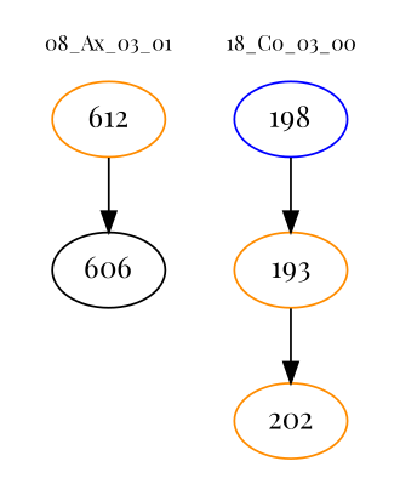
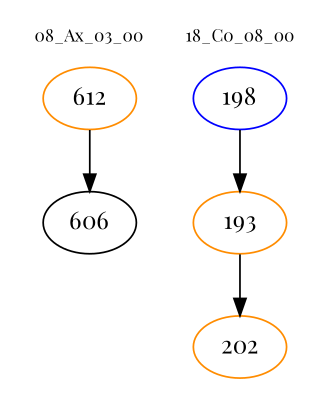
  digraph {
    fontname="Playfair Display"
    node [color=darkorange fontname="Playfair Display"]
    edge [color=black fontname="Playfair Display"]
    n1 [label=612]
    n2 [color=black label=606]
    n3 [color=blue label=198]
    n4 [label=193]
    n5 [label=202]
    subgraph cluster_1 {
      color=white
      fontsize=10
-     label="08_Ax_03_01"
+     label="08_Ax_03_00"
      n1
      n2
    }
    subgraph cluster_2 {
      color=white
      fontsize=10
-     label="18_C0_03_00"
+     label="18_C0_08_00"
      n3
      n4
      n5
    }
    n1 -> n2
    n3 -> n4
    n4 -> n5
  }
